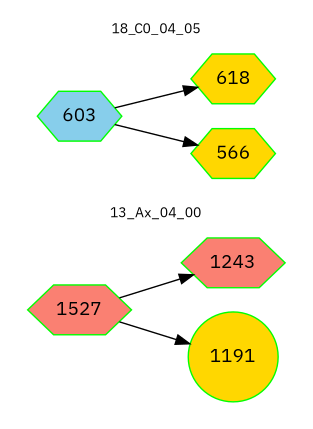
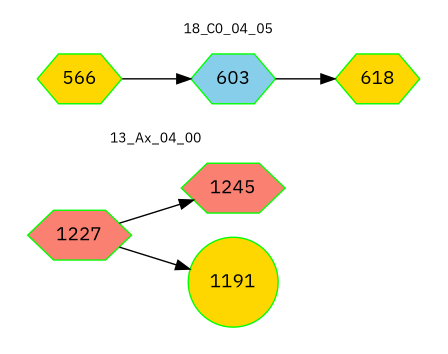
  digraph {
    fontname="IBM Plex Sans"
    rankdir=LR
    node [color=green fillcolor=gold fontname="IBM Plex Sans" shape=hexagon style=filled]
    edge [color=black fontname="IBM Plex Sans"]
-   n1 [fillcolor=salmon label=1527]
+   n1 [fillcolor=salmon label=1227]
    n2 [label=1191 shape=circle]
-   n3 [fillcolor=salmon label=1243]
+   n3 [fillcolor=salmon label=1245]
    n4 [fillcolor=skyblue label=603]
    n5 [label=566]
    n6 [label=618]
    subgraph cluster_1 {
      color=white
      fontsize=10
      label="13_Ax_04_00"
      n1
      n2
      n3
    }
    subgraph cluster_2 {
      color=white
      fontsize=10
      label="18_C0_04_05"
      n4
      n5
      n6
    }
    n1 -> n2
    n1 -> n3
-   n4 -> n5
+   n5 -> n4
    n4 -> n6
  }
